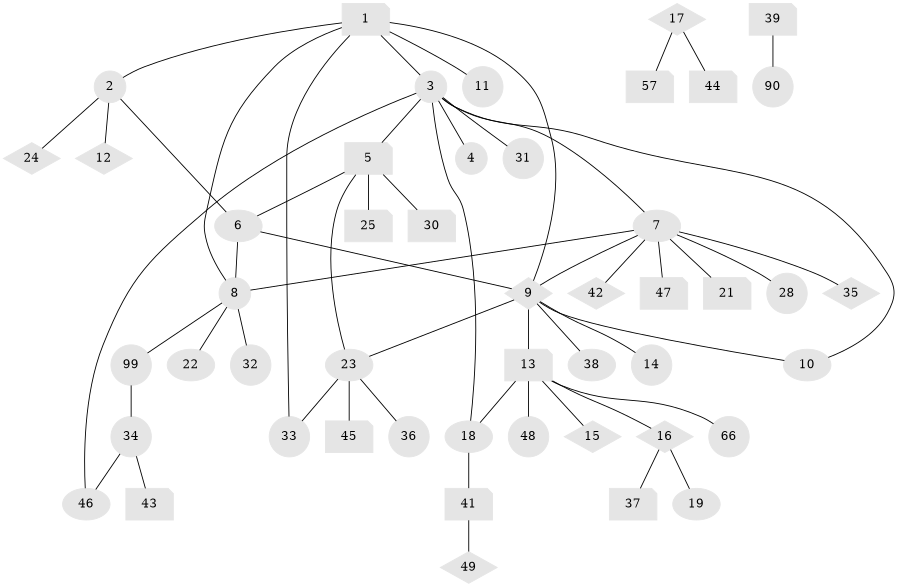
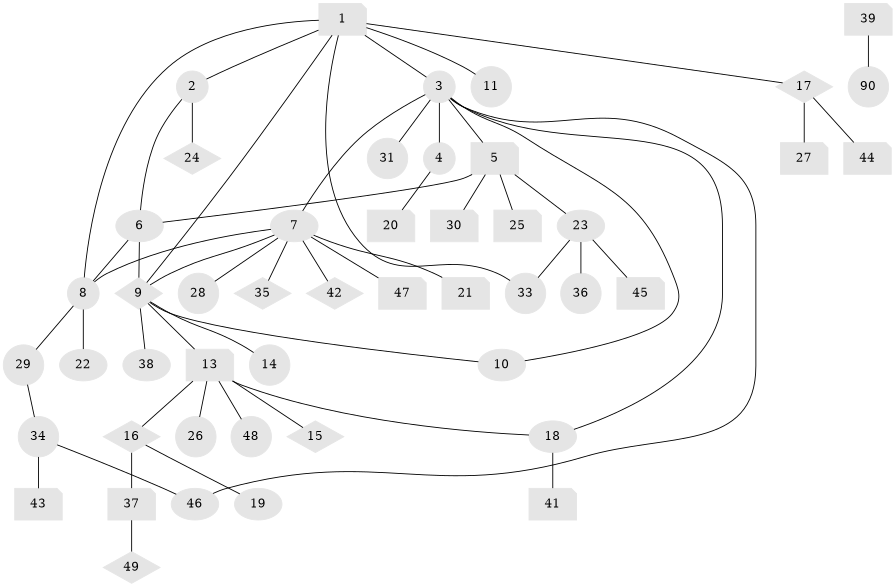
  graph {
    node [color=gray90 shape=circle style=filled]
    1 [shape=note]
    2
    3
    8
    9 [shape=diamond]
    11
    17 [shape=diamond]
    33
    6 [shape=ellipse]
-   12 [shape=diamond]
    24 [shape=diamond]
    4
    5 [shape=note]
    7 [shape=ellipse]
    10 [shape=ellipse]
    18 [shape=ellipse]
    31
    46 [shape=ellipse]
    22 [shape=ellipse]
-   29 [label=99]
-   32
+   29
    23 [shape=ellipse]
    13 [shape=note]
    14
    38 [shape=ellipse]
-   27 [shape=note label=57]
+   27 [shape=note]
    44 [shape=note]
+   20 [shape=note]
    25 [shape=note]
    30 [shape=note]
    21 [shape=note]
    28
    35 [shape=diamond]
    42 [shape=diamond]
    47 [shape=note]
    41 [shape=note]
    36
    45 [shape=note]
    34
    15 [shape=diamond]
    16 [shape=diamond]
-   26 [label=66]
+   26
    48
    19 [shape=ellipse]
    37 [shape=note]
    49 [shape=diamond]
    43 [shape=note]
    39 [shape=note]
    n49 [label=90]
    1 -- 2
    1 -- 3
    1 -- 8
    1 -- 9
    1 -- 11
+   1 -- 17
    1 -- 33
    2 -- 6
-   2 -- 12
    2 -- 24
    3 -- 4
    3 -- 5
    3 -- 7
    3 -- 10
    3 -- 18
    3 -- 31
    3 -- 46
    8 -- 22
    8 -- 29
-   8 -- 32
    9 -- 10
-   9 -- 23
    9 -- 13
    9 -- 14
    9 -- 38
    17 -- 27
    17 -- 44
    6 -- 8
    6 -- 9
+   4 -- 20
    5 -- 6
    5 -- 23
    5 -- 25
    5 -- 30
    7 -- 8
    7 -- 9
    7 -- 21
    7 -- 28
    7 -- 35
    7 -- 42
    7 -- 47
    18 -- 41
    29 -- 34
    23 -- 33
    23 -- 36
    23 -- 45
    13 -- 18
    13 -- 15
    13 -- 16
    13 -- 26
    13 -- 48
    34 -- 46
    34 -- 43
    16 -- 19
    16 -- 37
-   41 -- 49
+   37 -- 49
    39 -- n49
  }
